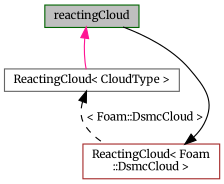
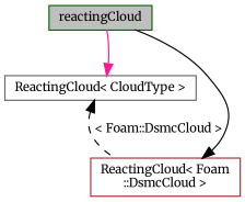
  digraph {
    fontname=Merriweather
    node [fontname=Merriweather fontsize=10 shape=record]
    edge [color=black dir=back fontname=Merriweather fontsize=10 labelfontname=FreeSans labelfontsize=10 style=solid]
    n1 [color=darkgreen fillcolor=grey75 fontcolor=black height=0.2 label=reactingCloud style=filled width=0.4]
    n2 [color=gray40 height=0.2 label="ReactingCloud\< CloudType \>" width=0.4]
    n3 [color=brown height=0.2 label="ReactingCloud\< Foam\l::DsmcCloud \>" width=0.4]
-   n1 -> n2 [color=deeppink]
+   n2 -> n1 [color=deeppink]
    n2 -> n3 [label=" \< Foam::DsmcCloud \>" style=dashed]
    n3 -> n1
  }
